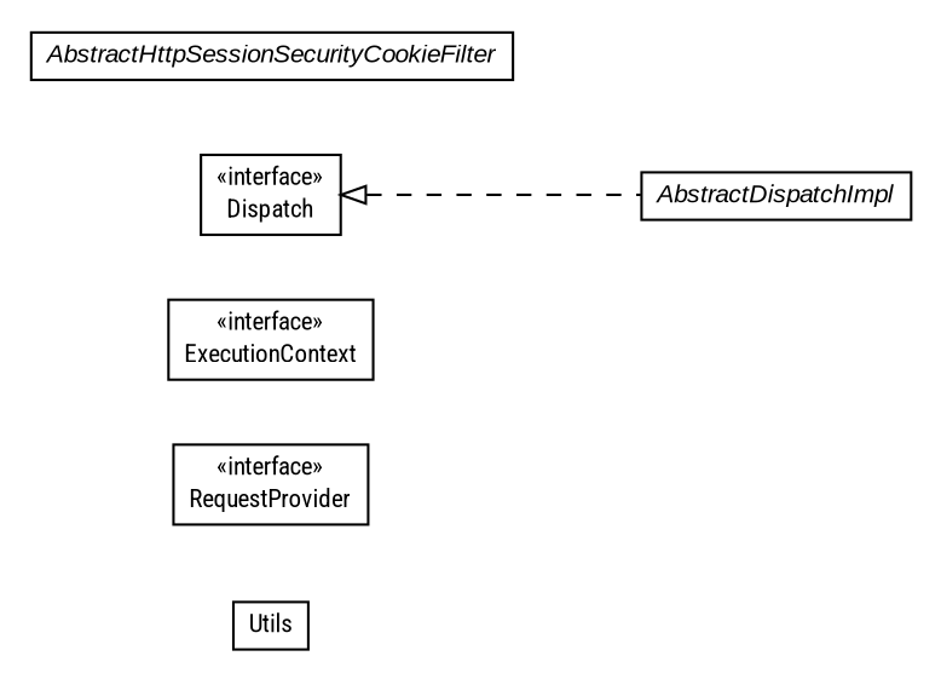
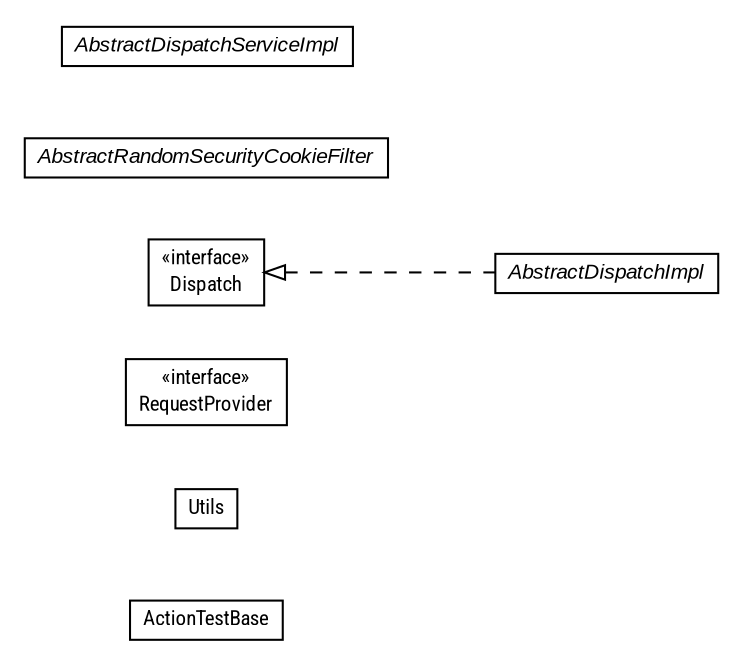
  digraph {
    nodesep=0.25
    rankdir=LR
    ranksep=0.5
    fontname="Roboto Condensed"
    node [fontcolor=black fontname="Roboto Condensed" fontsize=10.0 shape=plaintext]
+   n1 [label=<<table title="com.gwtplatform.dispatch.rpc.server.ActionTestBase" border="0" cellborder="1" cellspacing="0" cellpadding="2" port="p" href="./ActionTestBase.html"> 		<tr><td><table border="0" cellspacing="0" cellpadding="1"> <tr><td align="center" balign="center"> ActionTestBase </td></tr> 		</table></td></tr> 		</table>>]
    n2 [label=<<table title="com.gwtplatform.dispatch.rpc.server.Utils" border="0" cellborder="1" cellspacing="0" cellpadding="2" port="p" href="./Utils.html"> 		<tr><td><table border="0" cellspacing="0" cellpadding="1"> <tr><td align="center" balign="center"> Utils </td></tr> 		</table></td></tr> 		</table>>]
    n3 [label=<<table title="com.gwtplatform.dispatch.rpc.server.RequestProvider" border="0" cellborder="1" cellspacing="0" cellpadding="2" port="p" href="./RequestProvider.html"> 		<tr><td><table border="0" cellspacing="0" cellpadding="1"> <tr><td align="center" balign="center"> &#171;interface&#187; </td></tr> <tr><td align="center" balign="center"> RequestProvider </td></tr> 		</table></td></tr> 		</table>>]
-   n4 [label=<<table title="com.gwtplatform.dispatch.rpc.server.ExecutionContext" border="0" cellborder="1" cellspacing="0" cellpadding="2" port="p" href="./ExecutionContext.html"> 		<tr><td><table border="0" cellspacing="0" cellpadding="1"> <tr><td align="center" balign="center"> &#171;interface&#187; </td></tr> <tr><td align="center" balign="center"> ExecutionContext </td></tr> 		</table></td></tr> 		</table>>]
    n5 [label=<<table title="com.gwtplatform.dispatch.rpc.server.Dispatch" border="0" cellborder="1" cellspacing="0" cellpadding="2" port="p" href="./Dispatch.html"> 		<tr><td><table border="0" cellspacing="0" cellpadding="1"> <tr><td align="center" balign="center"> &#171;interface&#187; </td></tr> <tr><td align="center" balign="center"> Dispatch </td></tr> 		</table></td></tr> 		</table>>]
    n6 [label=<<table title="com.gwtplatform.dispatch.rpc.server.AbstractDispatchImpl" border="0" cellborder="1" cellspacing="0" cellpadding="2" port="p" href="./AbstractDispatchImpl.html"> 		<tr><td><table border="0" cellspacing="0" cellpadding="1"> <tr><td align="center" balign="center"><font face="arial italic"> AbstractDispatchImpl </font></td></tr> 		</table></td></tr> 		</table>>]
-   n8 [label=<<table title="com.gwtplatform.dispatch.rpc.server.AbstractHttpSessionSecurityCookieFilter" border="0" cellborder="1" cellspacing="0" cellpadding="2" port="p" href="./AbstractHttpSessionSecurityCookieFilter.html"> 		<tr><td><table border="0" cellspacing="0" cellpadding="1"> <tr><td align="center" balign="center"><font face="arial italic"> AbstractHttpSessionSecurityCookieFilter </font></td></tr> 		</table></td></tr> 		</table>>]
+   n7 [label=<<table title="com.gwtplatform.dispatch.rpc.server.AbstractRandomSecurityCookieFilter" border="0" cellborder="1" cellspacing="0" cellpadding="2" port="p" href="./AbstractRandomSecurityCookieFilter.html"> 		<tr><td><table border="0" cellspacing="0" cellpadding="1"> <tr><td align="center" balign="center"><font face="arial italic"> AbstractRandomSecurityCookieFilter </font></td></tr> 		</table></td></tr> 		</table>>]
+   n9 [label=<<table title="com.gwtplatform.dispatch.rpc.server.AbstractDispatchServiceImpl" border="0" cellborder="1" cellspacing="0" cellpadding="2" port="p" href="./AbstractDispatchServiceImpl.html"> 		<tr><td><table border="0" cellspacing="0" cellpadding="1"> <tr><td align="center" balign="center"><font face="arial italic"> AbstractDispatchServiceImpl </font></td></tr> 		</table></td></tr> 		</table>>]
    n5 -> n6 [arrowtail=empty dir=back fontname="Roboto Condensed" fontsize=10 headport=p labelfontname=arial labelfontsize=10 style=dashed tailport=p]
  }
